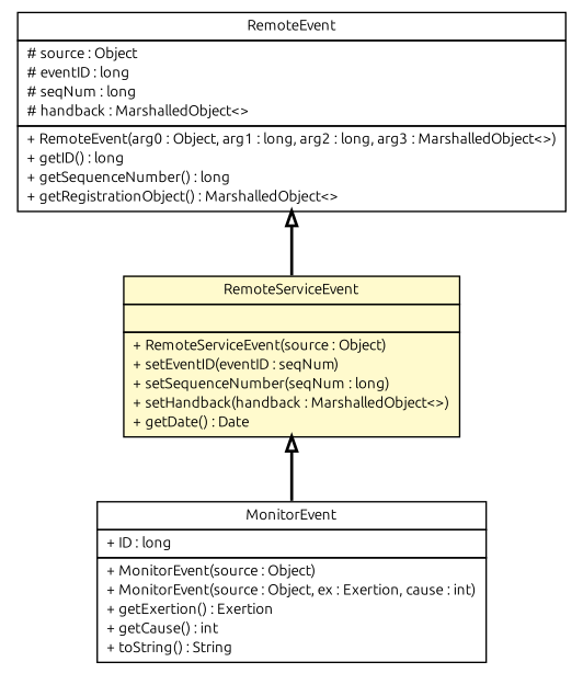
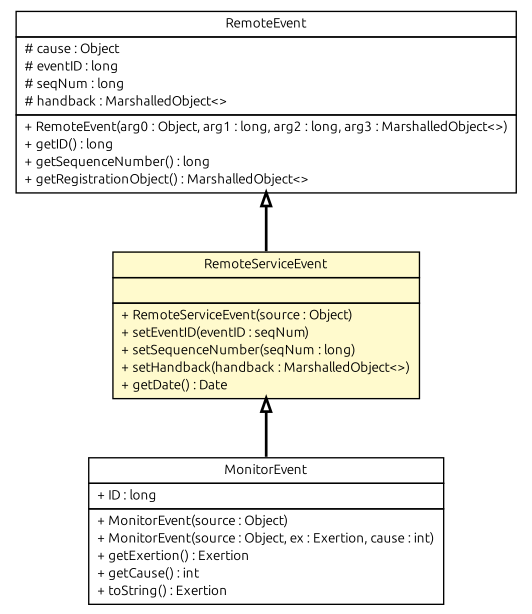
  digraph {
    fontname=Ubuntu
    nodesep=0.25
    ranksep=0.5
    node [fontcolor=black fontname=Ubuntu fontsize=10.0 shape=plaintext]
    edge [arrowtail=empty dir=back fontname=Ubuntu fontsize=10 headport=p labelfontname=Helvetica labelfontsize=10 style=bold tailport=p]
-   n1 [label=<<table title="sorcer.core.monitor.MonitorEvent" border="0" cellborder="1" cellspacing="0" cellpadding="2" port="p" href="../core/monitor/MonitorEvent.html"> 		<tr><td><table border="0" cellspacing="0" cellpadding="1"> <tr><td align="center" balign="center"> MonitorEvent </td></tr> 		</table></td></tr> 		<tr><td><table border="0" cellspacing="0" cellpadding="1"> <tr><td align="left" balign="left"> + ID : long </td></tr> 		</table></td></tr> 		<tr><td><table border="0" cellspacing="0" cellpadding="1"> <tr><td align="left" balign="left"> + MonitorEvent(source : Object) </td></tr> <tr><td align="left" balign="left"> + MonitorEvent(source : Object, ex : Exertion, cause : int) </td></tr> <tr><td align="left" balign="left"> + getExertion() : Exertion </td></tr> <tr><td align="left" balign="left"> + getCause() : int </td></tr> <tr><td align="left" balign="left"> + toString() : String </td></tr> 		</table></td></tr> 		</table>>]
+   n1 [label=<<table title="sorcer.core.monitor.MonitorEvent" border="0" cellborder="1" cellspacing="0" cellpadding="2" port="p" href="../core/monitor/MonitorEvent.html"> 		<tr><td><table border="0" cellspacing="0" cellpadding="1"> <tr><td align="center" balign="center"> MonitorEvent </td></tr> 		</table></td></tr> 		<tr><td><table border="0" cellspacing="0" cellpadding="1"> <tr><td align="left" balign="left"> + ID : long </td></tr> 		</table></td></tr> 		<tr><td><table border="0" cellspacing="0" cellpadding="1"> <tr><td align="left" balign="left"> + MonitorEvent(source : Object) </td></tr> <tr><td align="left" balign="left"> + MonitorEvent(source : Object, ex : Exertion, cause : int) </td></tr> <tr><td align="left" balign="left"> + getExertion() : Exertion </td></tr> <tr><td align="left" balign="left"> + getCause() : int </td></tr> <tr><td align="left" balign="left"> + toString() : Exertion </td></tr> 		</table></td></tr> 		</table>>]
    n2 [label=<<table title="sorcer.service.RemoteServiceEvent" border="0" cellborder="1" cellspacing="0" cellpadding="2" port="p" bgcolor="lemonChiffon" href="./RemoteServiceEvent.html"> 		<tr><td><table border="0" cellspacing="0" cellpadding="1"> <tr><td align="center" balign="center"> RemoteServiceEvent </td></tr> 		</table></td></tr> 		<tr><td><table border="0" cellspacing="0" cellpadding="1"> <tr><td align="left" balign="left">  </td></tr> 		</table></td></tr> 		<tr><td><table border="0" cellspacing="0" cellpadding="1"> <tr><td align="left" balign="left"> + RemoteServiceEvent(source : Object) </td></tr> <tr><td align="left" balign="left"> + setEventID(eventID : seqNum) </td></tr> <tr><td align="left" balign="left"> + setSequenceNumber(seqNum : long) </td></tr> <tr><td align="left" balign="left"> + setHandback(handback : MarshalledObject&lt;&gt;) </td></tr> <tr><td align="left" balign="left"> + getDate() : Date </td></tr> 		</table></td></tr> 		</table>>]
-   n3 [label=<<table title="net.jini.core.event.RemoteEvent" border="0" cellborder="1" cellspacing="0" cellpadding="2" port="p" href="https://river.apache.org/doc/api/net/jini/core/event/RemoteEvent.html"> 		<tr><td><table border="0" cellspacing="0" cellpadding="1"> <tr><td align="center" balign="center"> RemoteEvent </td></tr> 		</table></td></tr> 		<tr><td><table border="0" cellspacing="0" cellpadding="1"> <tr><td align="left" balign="left"> # source : Object </td></tr> <tr><td align="left" balign="left"> # eventID : long </td></tr> <tr><td align="left" balign="left"> # seqNum : long </td></tr> <tr><td align="left" balign="left"> # handback : MarshalledObject&lt;&gt; </td></tr> 		</table></td></tr> 		<tr><td><table border="0" cellspacing="0" cellpadding="1"> <tr><td align="left" balign="left"> + RemoteEvent(arg0 : Object, arg1 : long, arg2 : long, arg3 : MarshalledObject&lt;&gt;) </td></tr> <tr><td align="left" balign="left"> + getID() : long </td></tr> <tr><td align="left" balign="left"> + getSequenceNumber() : long </td></tr> <tr><td align="left" balign="left"> + getRegistrationObject() : MarshalledObject&lt;&gt; </td></tr> 		</table></td></tr> 		</table>>]
+   n3 [label=<<table title="net.jini.core.event.RemoteEvent" border="0" cellborder="1" cellspacing="0" cellpadding="2" port="p" href="https://river.apache.org/doc/api/net/jini/core/event/RemoteEvent.html"> 		<tr><td><table border="0" cellspacing="0" cellpadding="1"> <tr><td align="center" balign="center"> RemoteEvent </td></tr> 		</table></td></tr> 		<tr><td><table border="0" cellspacing="0" cellpadding="1"> <tr><td align="left" balign="left"> # cause : Object </td></tr> <tr><td align="left" balign="left"> # eventID : long </td></tr> <tr><td align="left" balign="left"> # seqNum : long </td></tr> <tr><td align="left" balign="left"> # handback : MarshalledObject&lt;&gt; </td></tr> 		</table></td></tr> 		<tr><td><table border="0" cellspacing="0" cellpadding="1"> <tr><td align="left" balign="left"> + RemoteEvent(arg0 : Object, arg1 : long, arg2 : long, arg3 : MarshalledObject&lt;&gt;) </td></tr> <tr><td align="left" balign="left"> + getID() : long </td></tr> <tr><td align="left" balign="left"> + getSequenceNumber() : long </td></tr> <tr><td align="left" balign="left"> + getRegistrationObject() : MarshalledObject&lt;&gt; </td></tr> 		</table></td></tr> 		</table>>]
    n2 -> n1
    n3 -> n2
  }
